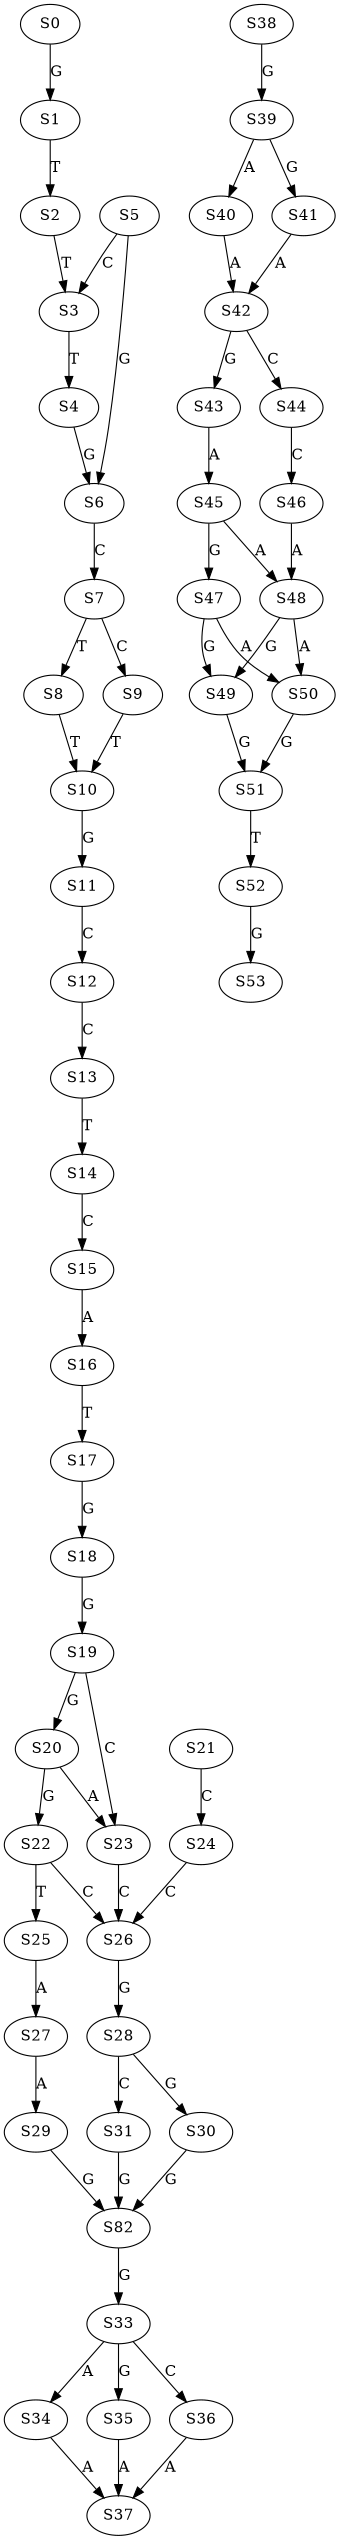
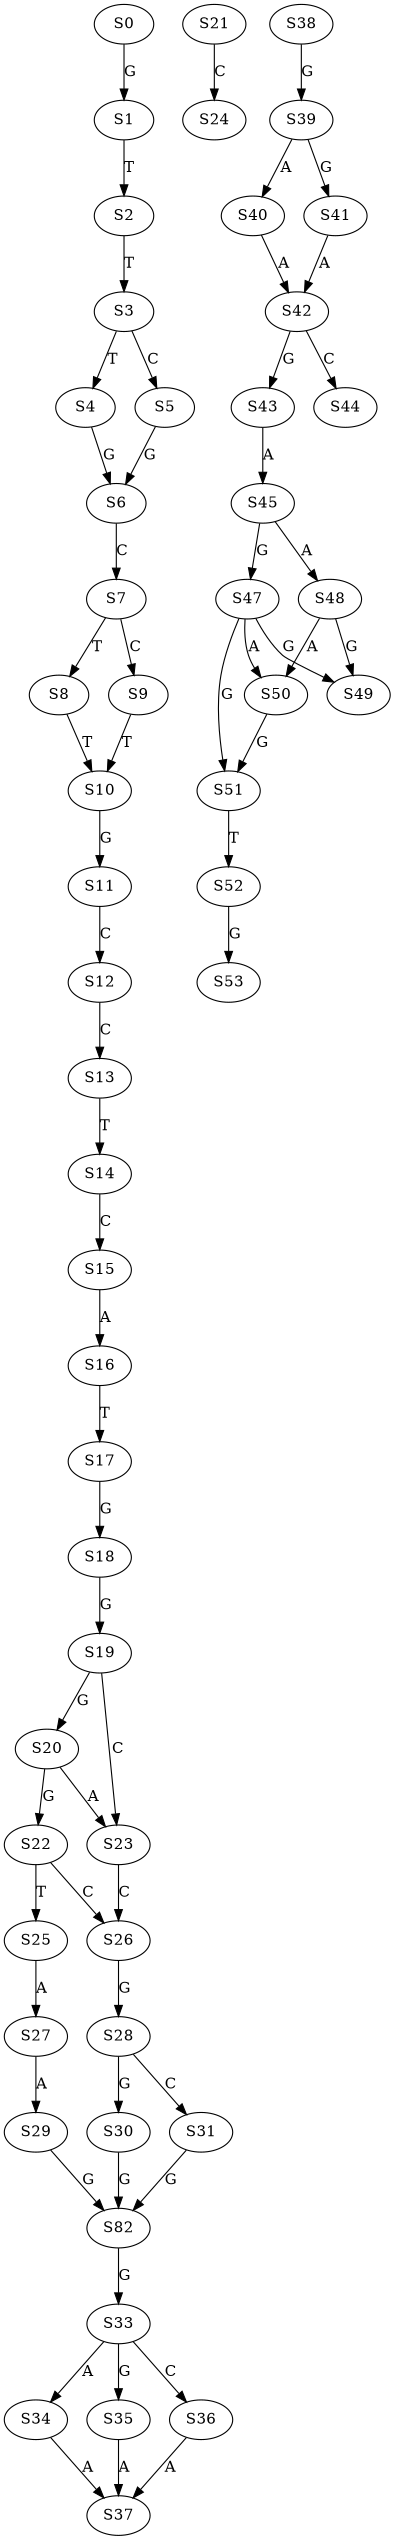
  strict digraph {
    S0
    S1
    S2
    S3
    S4
    S5
    S6
    S7
    S8
    S9
    S10
    S11
    S12
    S13
    S14
    S15
    S16
    S17
    S18
    S19
    S20
    S23
    S22
    S21
    S24
    S25
    S26
    S27
    S28
    S29
    S30
    S31
    n33 [label=S82]
    S33
    S34
    S35
    S36
    S37
    S38
    S39
    S40
    S41
    S42
    S43
    S44
    S45
-   S46
    S47
    S48
    S49
    S50
    S51
    S52
    S53
    S0 -> S1 [label=G]
    S1 -> S2 [label=T]
    S2 -> S3 [label=T]
    S3 -> S4 [label=T]
-   S5 -> S3 [label=C]
+   S3 -> S5 [label=C]
    S4 -> S6 [label=G]
    S5 -> S6 [label=G]
    S6 -> S7 [label=C]
    S7 -> S8 [label=T]
    S7 -> S9 [label=C]
    S8 -> S10 [label=T]
    S9 -> S10 [label=T]
    S10 -> S11 [label=G]
    S11 -> S12 [label=C]
    S12 -> S13 [label=C]
    S13 -> S14 [label=T]
    S14 -> S15 [label=C]
    S15 -> S16 [label=A]
    S16 -> S17 [label=T]
    S17 -> S18 [label=G]
    S18 -> S19 [label=G]
    S19 -> S20 [label=G]
    S19 -> S23 [label=C]
    S20 -> S23 [label=A]
    S20 -> S22 [label=G]
    S23 -> S26 [label=C]
    S22 -> S25 [label=T]
    S22 -> S26 [label=C]
    S21 -> S24 [label=C]
-   S24 -> S26 [label=C]
    S25 -> S27 [label=A]
    S26 -> S28 [label=G]
    S27 -> S29 [label=A]
    S28 -> S30 [label=G]
    S28 -> S31 [label=C]
    S29 -> n33 [label=G]
    S30 -> n33 [label=G]
    S31 -> n33 [label=G]
    n33 -> S33 [label=G]
    S33 -> S34 [label=A]
    S33 -> S35 [label=G]
    S33 -> S36 [label=C]
    S34 -> S37 [label=A]
    S35 -> S37 [label=A]
    S36 -> S37 [label=A]
    S38 -> S39 [label=G]
    S39 -> S40 [label=A]
    S39 -> S41 [label=G]
    S40 -> S42 [label=A]
    S41 -> S42 [label=A]
    S42 -> S43 [label=G]
    S42 -> S44 [label=C]
    S43 -> S45 [label=A]
-   S44 -> S46 [label=C]
    S45 -> S47 [label=G]
    S45 -> S48 [label=A]
-   S46 -> S48 [label=A]
    S47 -> S49 [label=G]
    S47 -> S50 [label=A]
    S48 -> S49 [label=G]
    S48 -> S50 [label=A]
-   S49 -> S51 [label=G]
+   S47 -> S51 [label=G]
    S50 -> S51 [label=G]
    S51 -> S52 [label=T]
    S52 -> S53 [label=G]
  }
